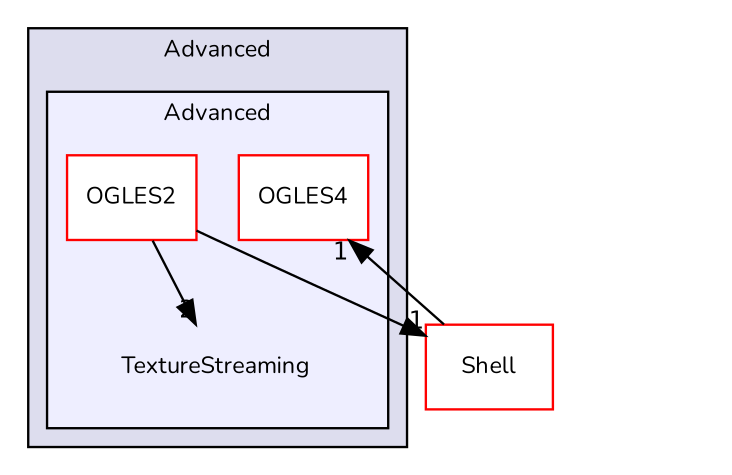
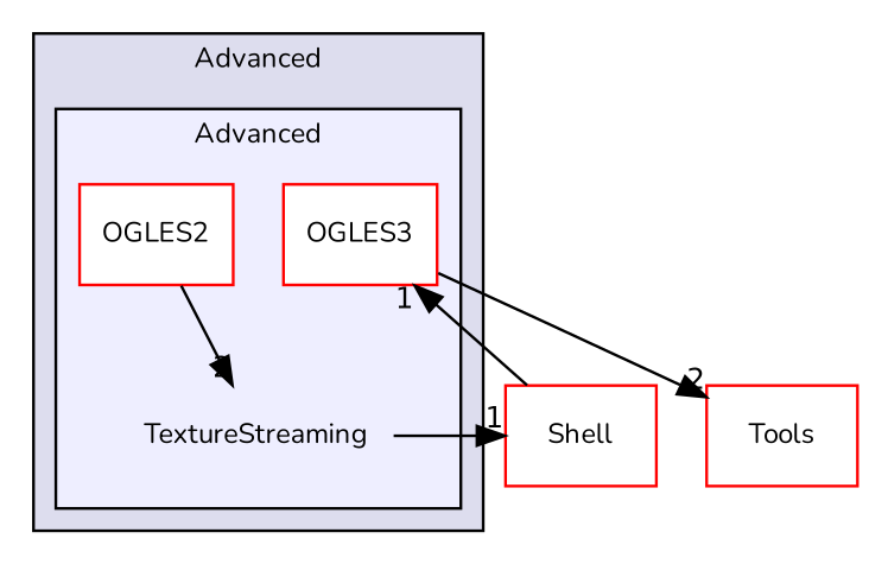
  digraph {
    compound=true
    fontname=Nunito
    node [fontname=Nunito fontsize=10 shape=box color=red fillcolor=white style=filled]
    edge [fontname=Nunito headlabel=2 labeldistance=1.5 labelfontname=Helvetica labelfontsize=10]
    n1 [label=TextureStreaming shape=plaintext color="" fillcolor="" style=""]
    n2 [label=OGLES2]
-   n3 [label=OGLES4]
+   n3 [label=OGLES3]
    n4 [label=Shell]
+   n5 [label=Tools]
    subgraph cluster_1 {
      bgcolor="#ddddee"
      fontsize=10
      label=Advanced
      pencolor=black
      subgraph cluster_2 {
        bgcolor="#eeeeff"
        fontsize=10
        label=Advanced
        pencolor=black
        n1
        n2
        n3
      }
    }
    n2 -> n1
-   n2 -> n4 [headlabel=1]
+   n1 -> n4 [headlabel=1]
+   n3 -> n5
    n4 -> n3 [headlabel=1]
  }
